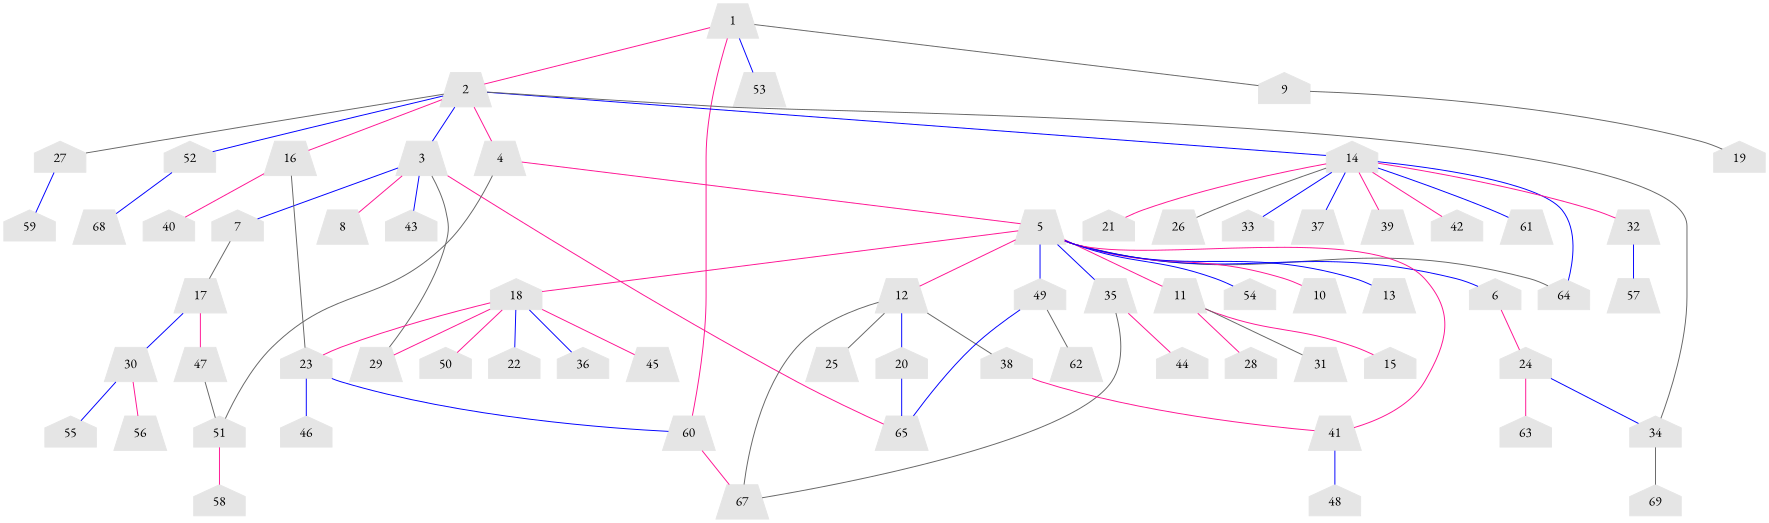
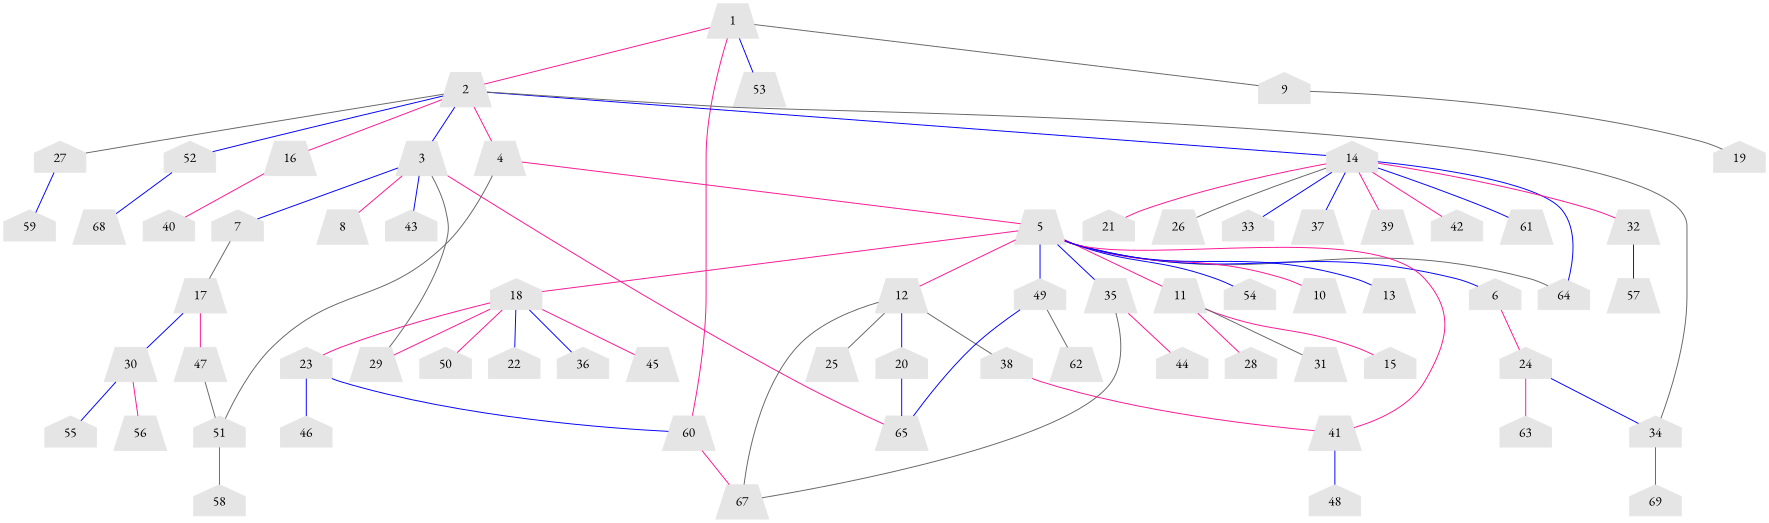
  graph {
    fontname="EB Garamond"
    node [color=gray90 fontname="EB Garamond" shape=house style=filled]
    edge [color=deeppink fontname="EB Garamond"]
    1 [shape=trapezium]
    2 [shape=trapezium]
    9
    53 [shape=trapezium]
    60 [shape=trapezium]
    3 [shape=trapezium]
    4 [shape=trapezium]
    14
    16 [shape=trapezium]
    27
    34
    52
    19
    67 [shape=trapezium]
    7
    8 [shape=trapezium]
    29 [shape=trapezium]
    43
    65 [shape=trapezium]
    5 [shape=trapezium]
    51
    64
    21
    26 [shape=trapezium]
    32 [shape=trapezium]
    33
    37 [shape=trapezium]
    39 [shape=trapezium]
    42
    61 [shape=trapezium]
    23
    40
    59
    69
    68 [shape=trapezium]
    17 [shape=trapezium]
    6
    10 [shape=trapezium]
    11 [shape=trapezium]
    12 [shape=trapezium]
    13 [shape=trapezium]
    18
    35 [shape=trapezium]
    41 [shape=trapezium]
    49
    54
    58
    24
    15
    28
    31 [shape=trapezium]
    20
    25 [shape=trapezium]
    38
    22
    36
    45 [shape=trapezium]
    50
    44
    48
    62 [shape=trapezium]
    63
    30 [shape=trapezium]
    47 [shape=trapezium]
    57 [shape=trapezium]
    46
    55
    56 [shape=trapezium]
    1 -- 2
    1 -- 9 [color=gray40]
    1 -- 53 [color=blue]
    1 -- 60
    2 -- 3 [color=blue]
    2 -- 4
    2 -- 14 [color=blue]
    2 -- 16
    2 -- 27 [color=gray40]
    2 -- 34 [color=gray40]
    2 -- 52 [color=blue]
    9 -- 19 [color=gray40]
    60 -- 67
    3 -- 7 [color=blue]
    3 -- 8
    3 -- 29 [color=gray40]
    3 -- 43 [color=blue]
    3 -- 65
    4 -- 5
    4 -- 51 [color=gray40]
    14 -- 64 [color=blue]
    14 -- 21
    14 -- 26 [color=gray40]
    14 -- 32
    14 -- 33 [color=blue]
    14 -- 37 [color=blue]
    14 -- 39
    14 -- 42
    14 -- 61 [color=blue]
-   16 -- 23 [color=gray40]
    16 -- 40
    27 -- 59 [color=blue]
    34 -- 69 [color=gray40]
    52 -- 68 [color=blue]
    7 -- 17 [color=gray40]
    5 -- 64 [color=gray40]
    5 -- 6 [color=blue]
    5 -- 10
    5 -- 11
    5 -- 12
    5 -- 13 [color=blue]
    5 -- 18
    5 -- 35 [color=blue]
    5 -- 41
    5 -- 49 [color=blue]
    5 -- 54 [color=blue]
    51 -- 58
    32 -- 57 [color=blue]
    23 -- 60 [color=blue]
    23 -- 46 [color=blue]
    17 -- 30 [color=blue]
    17 -- 47
    6 -- 24
    11 -- 15
    11 -- 28
    11 -- 31 [color=gray40]
    12 -- 67 [color=gray40]
    12 -- 20 [color=blue]
    12 -- 25 [color=gray40]
    12 -- 38 [color=gray40]
    18 -- 29
    18 -- 23
    18 -- 22 [color=blue]
    18 -- 36 [color=blue]
    18 -- 45
    18 -- 50
    35 -- 67 [color=gray40]
    35 -- 44
    41 -- 48 [color=blue]
    49 -- 65 [color=blue]
    49 -- 62 [color=gray40]
    24 -- 34 [color=blue]
    24 -- 63
    20 -- 65 [color=blue]
    38 -- 41
    30 -- 55 [color=blue]
    30 -- 56
    47 -- 51 [color=gray40]
  }
